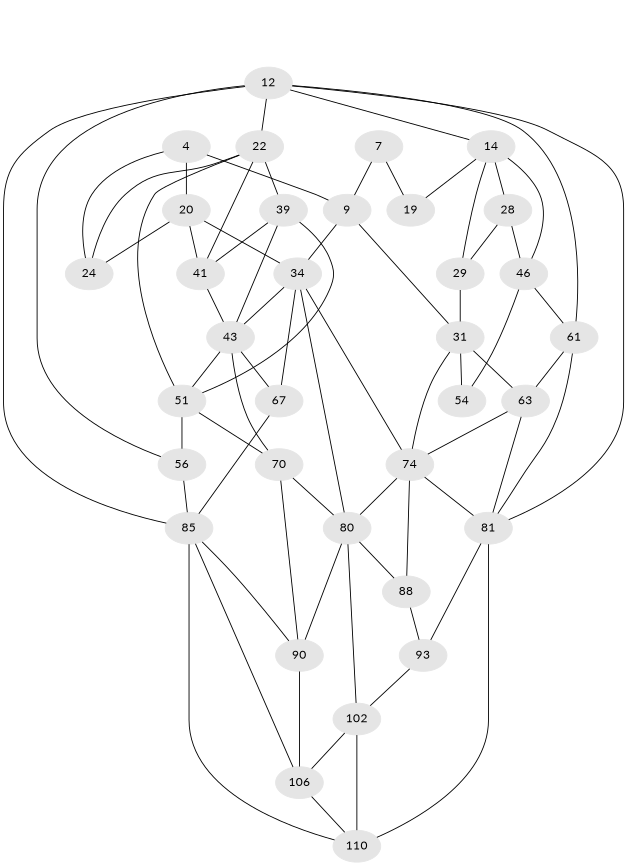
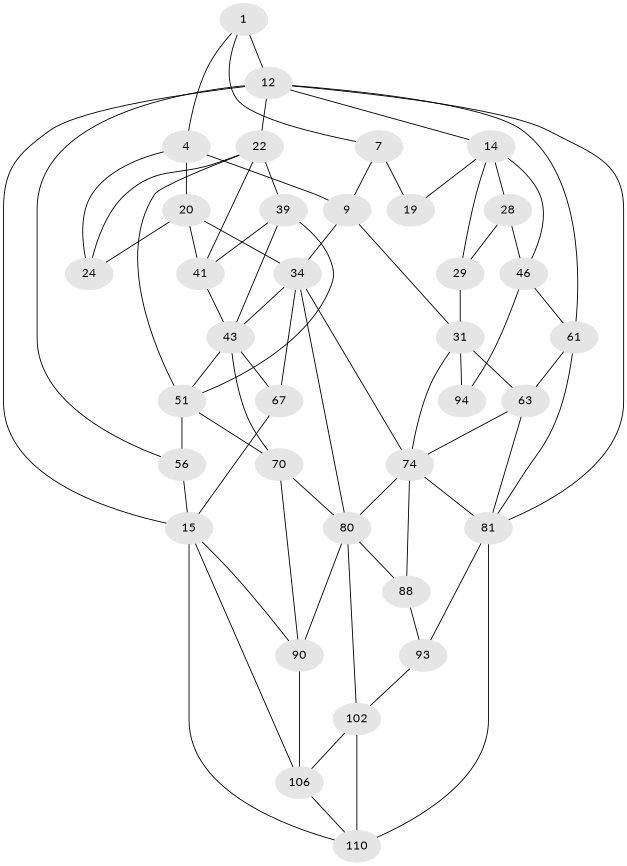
  graph {
    fontname=Lato
    node [color=gray90 fontname=Lato style=filled]
    edge [fontname=Lato]
+   1 [super="+2+6"]
    4 [super="+5+21"]
    7 [super="+16+8"]
    12 [super="+76+13"]
    9 [super="+32+10"]
    20 [super="+25"]
    24
    19
    22 [super="+36+23"]
    14 [super="+17+15"]
    56 [super="+73"]
    61 [super="+62"]
    81 [super="+82+98"]
-   85 [super="+87+86"]
+   85 [super="+87+86" label=15]
    41 [super="+45"]
    39 [super="+49"]
    51 [super="+52"]
    31 [super="+55"]
    34 [super="+35+65"]
-   54
+   54 [label=94]
    63 [super="+77"]
    74 [super="+75"]
    43 [super="+44+57"]
    67
    80 [super="+83"]
    28 [super="+33"]
    29 [super="+30"]
    46 [super="+47+59"]
    93 [super="+94"]
    110 [super="+111"]
    90 [super="+95+91"]
    106 [super="+108+107"]
    70 [super="+71+84"]
    88
    102 [super="+103"]
+   1 -- 4
+   1 -- 7
+   1 -- 12 [weight=2]
    4 -- 9
    4 -- 20 [weight=2]
    4 -- 24
    7 -- 9
    7 -- 19 [weight=2]
    12 -- 22
    12 -- 14
    12 -- 56
    12 -- 61
    12 -- 81
    12 -- 85 [weight=2]
    9 -- 31
    9 -- 34 [weight=2]
    20 -- 24
    20 -- 41
    20 -- 34
    22 -- 24
    22 -- 41
    22 -- 39 [weight=2]
    22 -- 51
    14 -- 19
    14 -- 28 [weight=2]
    14 -- 29
    14 -- 46
    56 -- 85
    61 -- 81 [weight=2]
    61 -- 63
    81 -- 93 [weight=2]
    81 -- 110 [weight=2]
    85 -- 110
    85 -- 90
    85 -- 106
    41 -- 43
    39 -- 41
    39 -- 51
    39 -- 43
    51 -- 56 [weight=2]
    51 -- 70
    31 -- 54
    31 -- 63
    31 -- 74
    34 -- 74
    34 -- 43 [weight=2]
    34 -- 67 [weight=2]
    34 -- 80
    63 -- 81
    63 -- 74
    74 -- 81
    74 -- 80
    74 -- 88
    43 -- 51
    43 -- 67
    43 -- 70
    67 -- 85
    80 -- 90
    80 -- 88
    80 -- 102
    28 -- 29 [weight=2]
    28 -- 46
    29 -- 31
    46 -- 61
    46 -- 54 [weight=2]
    93 -- 102
    90 -- 106 [weight=3]
    106 -- 110
    70 -- 80
    70 -- 90
    88 -- 93
    102 -- 110
    102 -- 106
  }
